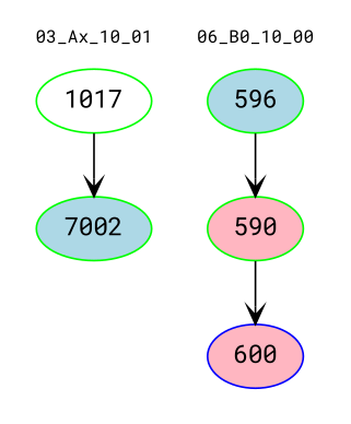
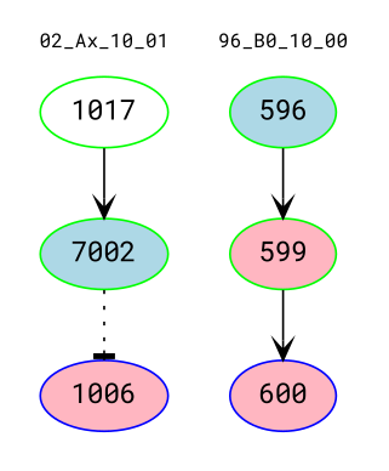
  digraph {
    fontname="Roboto Mono"
    node [color=green fillcolor=lightpink fontname="Roboto Mono" style=filled]
    edge [arrowhead=vee color=black fontname="Roboto Mono" style=solid]
    n1 [fillcolor=white label=1017]
    n2 [fillcolor=lightblue label=7002]
+   n3 [color=blue label=1006]
    n4 [fillcolor=lightblue label=596]
-   n5 [label=590]
+   n5 [label=599]
    n6 [color=blue label=600]
    subgraph cluster_1 {
      color=white
      fontsize=10
-     label="03_Ax_10_01"
+     label="02_Ax_10_01"
      n1
      n2
+     n3
    }
    subgraph cluster_2 {
      color=white
      fontsize=10
-     label="06_B0_10_00"
+     label="96_B0_10_00"
      n4
      n5
      n6
    }
    n1 -> n2
+   n2 -> n3 [arrowhead=tee style=dotted]
    n4 -> n5
    n5 -> n6
  }
